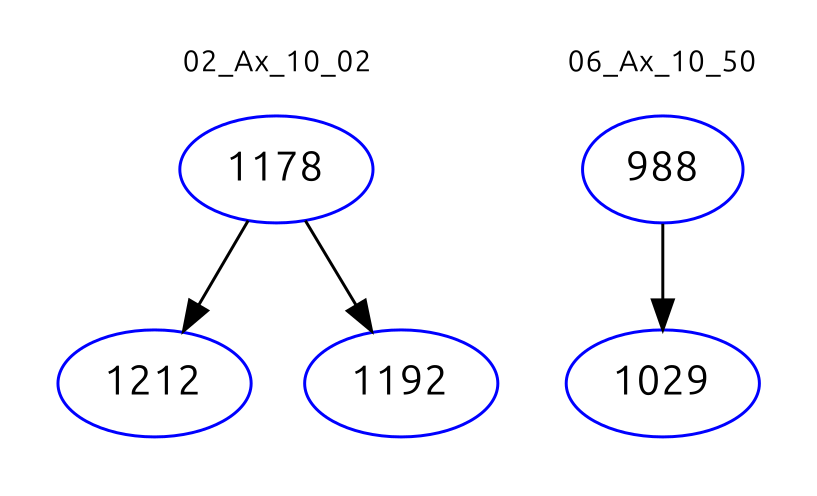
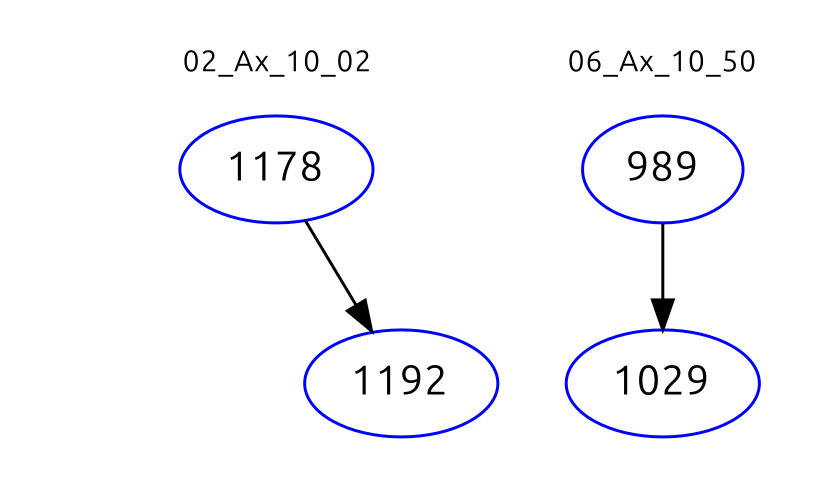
  digraph {
    fontname=Ubuntu
    node [color=blue fontname=Ubuntu]
    edge [color=black fontname=Ubuntu]
    n1 [label=1178]
-   n2 [label=1212]
    n3 [label=1192]
-   n4 [label=988]
+   n4 [label=989]
    n5 [label=1029]
    subgraph cluster_1 {
      color=white
      fontsize=10
      label="02_Ax_10_02"
      n1
-     n2
      n3
    }
    subgraph cluster_2 {
      color=white
      fontsize=10
      label="06_Ax_10_50"
      n4
      n5
    }
-   n1 -> n2
    n1 -> n3
    n4 -> n5
  }
